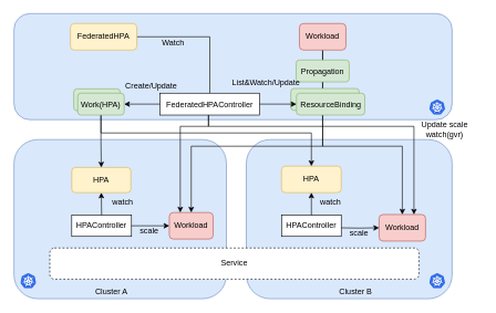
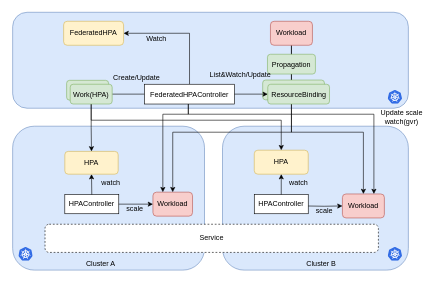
  <mxCell id="0" />
  <mxCell id="1" parent="0" />
  <mxCell id="2" value="" style="rounded=1;whiteSpace=wrap;html=1;fillColor=#dae8fc;strokeColor=#6c8ebf;" parent="1" vertex="1"><mxGeometry x="370" y="210" width="310" height="240" as="geometry" /></mxCell>
  <mxCell id="3" value="" style="rounded=1;whiteSpace=wrap;html=1;fillColor=#dae8fc;strokeColor=#6c8ebf;" parent="1" vertex="1"><mxGeometry x="20" y="210" width="320" height="240" as="geometry" /></mxCell>
  <mxCell id="4" value="Service" style="rounded=1;whiteSpace=wrap;html=1;dashed=1;" parent="1" vertex="1"><mxGeometry x="74" y="373.5" width="556" height="47" as="geometry" /></mxCell>
  <mxCell id="5" value="Cluster A" style="text;html=1;strokeColor=none;fillColor=none;align=center;verticalAlign=middle;whiteSpace=wrap;rounded=0;" parent="1" vertex="1"><mxGeometry x="114" y="430" width="106" height="20" as="geometry" /></mxCell>
  <mxCell id="6" value="" style="shape=image;html=1;verticalAlign=top;verticalLabelPosition=bottom;labelBackgroundColor=#ffffff;imageAspect=0;aspect=fixed;image=https://cdn0.iconfinder.com/data/icons/social-media-2104/24/social_media_social_media_logo_docker-128.png" parent="1" vertex="1"><mxGeometry x="100" y="380" width="34" height="34" as="geometry" /></mxCell>
  <mxCell id="7" value="" style="shape=image;html=1;verticalAlign=top;verticalLabelPosition=bottom;labelBackgroundColor=#ffffff;imageAspect=0;aspect=fixed;image=https://cdn0.iconfinder.com/data/icons/social-media-2104/24/social_media_social_media_logo_docker-128.png" parent="1" vertex="1"><mxGeometry x="160" y="380" width="34" height="34" as="geometry" /></mxCell>
  <mxCell id="8" value="" style="shape=image;html=1;verticalAlign=top;verticalLabelPosition=bottom;labelBackgroundColor=#ffffff;imageAspect=0;aspect=fixed;image=https://cdn0.iconfinder.com/data/icons/social-media-2104/24/social_media_social_media_logo_docker-128.png" parent="1" vertex="1"><mxGeometry x="220" y="380" width="34" height="34" as="geometry" /></mxCell>
  <mxCell id="9" value="Cluster B" style="text;html=1;strokeColor=none;fillColor=none;align=center;verticalAlign=middle;whiteSpace=wrap;rounded=0;" parent="1" vertex="1"><mxGeometry x="460" y="430" width="150" height="20" as="geometry" /></mxCell>
  <mxCell id="10" value="" style="shape=image;html=1;verticalAlign=top;verticalLabelPosition=bottom;labelBackgroundColor=#ffffff;imageAspect=0;aspect=fixed;image=https://cdn0.iconfinder.com/data/icons/social-media-2104/24/social_media_social_media_logo_docker-128.png" parent="1" vertex="1"><mxGeometry x="460" y="380" width="34" height="34" as="geometry" /></mxCell>
  <mxCell id="11" value="" style="shape=image;html=1;verticalAlign=top;verticalLabelPosition=bottom;labelBackgroundColor=#ffffff;imageAspect=0;aspect=fixed;image=https://cdn0.iconfinder.com/data/icons/social-media-2104/24/social_media_social_media_logo_docker-128.png" parent="1" vertex="1"><mxGeometry x="520" y="380" width="34" height="34" as="geometry" /></mxCell>
  <mxCell id="12" value="" style="shape=image;html=1;verticalAlign=top;verticalLabelPosition=bottom;labelBackgroundColor=#ffffff;imageAspect=0;aspect=fixed;image=https://cdn0.iconfinder.com/data/icons/social-media-2104/24/social_media_social_media_logo_docker-128.png" parent="1" vertex="1"><mxGeometry x="580" y="380" width="34" height="34" as="geometry" /></mxCell>
  <mxCell id="13" value="" style="rounded=1;whiteSpace=wrap;html=1;fillColor=#dae8fc;strokeColor=#6c8ebf;" parent="1" vertex="1"><mxGeometry x="20" y="20" width="660" height="160" as="geometry" /></mxCell>
  <mxCell id="14" value="&lt;div&gt;Workload&lt;br&gt;&lt;/div&gt;" style="rounded=1;whiteSpace=wrap;html=1;align=center;fillColor=#f8cecc;strokeColor=#b85450;" parent="1" vertex="1"><mxGeometry x="570" y="323" width="70" height="40" as="geometry" /></mxCell>
  <mxCell id="15" value="Workload" style="rounded=1;whiteSpace=wrap;html=1;align=center;fillColor=#f8cecc;strokeColor=#b85450;" parent="1" vertex="1"><mxGeometry x="254" y="320" width="66" height="40" as="geometry" /></mxCell>
  <mxCell id="16" value="" style="group;align=center;" parent="1" vertex="1" connectable="0"><mxGeometry x="77" y="316" width="120" height="40" as="geometry" /></mxCell>
  <mxCell id="17" value="HPAController" style="rounded=0;whiteSpace=wrap;html=1;align=center;" parent="16" vertex="1"><mxGeometry x="30" y="8" width="90" height="32" as="geometry" /></mxCell>
  <mxCell id="18" value="" style="endArrow=classic;html=1;entryX=0;entryY=0.5;entryDx=0;entryDy=0;exitX=1;exitY=0.5;exitDx=0;exitDy=0;" parent="1" source="17" target="15" edge="1"><mxGeometry width="50" height="50" relative="1" as="geometry"><mxPoint x="140" y="335" as="sourcePoint" /><mxPoint x="-30" y="300" as="targetPoint" /></mxGeometry></mxCell>
  <mxCell id="19" value="" style="aspect=fixed;html=1;points=[];align=center;image;fontSize=12;image=img/lib/mscae/Kubernetes.svg;" parent="1" vertex="1"><mxGeometry x="646.04" y="412" width="23.96" height="23" as="geometry" /></mxCell>
  <mxCell id="20" value="" style="aspect=fixed;html=1;points=[];align=center;image;fontSize=12;image=img/lib/mscae/Kubernetes.svg;" parent="1" vertex="1"><mxGeometry x="646.04" y="150" width="23.96" height="23" as="geometry" /></mxCell>
  <mxCell id="21" value="" style="aspect=fixed;html=1;points=[];align=center;image;fontSize=12;image=img/lib/mscae/Kubernetes.svg;" parent="1" vertex="1"><mxGeometry x="30" y="412" width="23.96" height="23" as="geometry" /></mxCell>
- <mxCell id="22" style="edgeStyle=orthogonalEdgeStyle;rounded=0;orthogonalLoop=1;jettySize=auto;html=1;entryX=1;entryY=0.5;entryDx=0;entryDy=0;" parent="1" source="26" target="52" edge="1"><mxGeometry relative="1" as="geometry" /></mxCell>
+ <mxCell id="22" style="edgeStyle=orthogonalEdgeStyle;rounded=0;orthogonalLoop=1;jettySize=auto;html=1;entryX=1;entryY=0.5;entryDx=0;entryDy=0;endArrow=none;" parent="1" source="26" target="52" edge="1"><mxGeometry relative="1" as="geometry" /></mxCell>
  <mxCell id="23" style="edgeStyle=orthogonalEdgeStyle;rounded=0;orthogonalLoop=1;jettySize=auto;html=1;entryX=0.25;entryY=0;entryDx=0;entryDy=0;" parent="1" source="26" target="15" edge="1"><mxGeometry relative="1" as="geometry"><Array as="points"><mxPoint x="313" y="190" /><mxPoint x="270" y="190" /></Array></mxGeometry></mxCell>
  <mxCell id="24" style="edgeStyle=orthogonalEdgeStyle;rounded=0;orthogonalLoop=1;jettySize=auto;html=1;entryX=0.75;entryY=0;entryDx=0;entryDy=0;" parent="1" source="26" target="14" edge="1"><mxGeometry relative="1" as="geometry"><Array as="points"><mxPoint x="313" y="190" /><mxPoint x="622" y="190" /></Array></mxGeometry></mxCell>
- <mxCell id="25" style="edgeStyle=orthogonalEdgeStyle;rounded=0;orthogonalLoop=1;jettySize=auto;html=1;entryX=1;entryY=0.5;entryDx=0;entryDy=0;endArrow=none;" parent="1" source="26" target="35" edge="1"><mxGeometry relative="1" as="geometry"><Array as="points"><mxPoint x="315" y="55" /></Array></mxGeometry></mxCell>
+ <mxCell id="25" style="edgeStyle=orthogonalEdgeStyle;rounded=0;orthogonalLoop=1;jettySize=auto;html=1;entryX=1;entryY=0.5;entryDx=0;entryDy=0;" parent="1" source="26" target="35" edge="1"><mxGeometry relative="1" as="geometry"><Array as="points"><mxPoint x="315" y="55" /></Array></mxGeometry></mxCell>
  <mxCell id="26" value="FederatedHPAController" style="rounded=0;whiteSpace=wrap;html=1;align=center;" parent="1" vertex="1"><mxGeometry x="240" y="140" width="150" height="33" as="geometry" /></mxCell>
  <mxCell id="27" value="" style="endArrow=classic;html=1;rounded=0;fontSize=12;entryX=0.5;entryY=1;entryDx=0;entryDy=0;exitX=0.5;exitY=0;exitDx=0;exitDy=0;" parent="1" source="17" target="36" edge="1"><mxGeometry width="50" height="50" relative="1" as="geometry"><mxPoint x="50" y="350" as="sourcePoint" /><mxPoint x="158.87" y="281.012" as="targetPoint" /></mxGeometry></mxCell>
  <mxCell id="28" style="edgeStyle=orthogonalEdgeStyle;rounded=0;orthogonalLoop=1;jettySize=auto;html=1;exitX=1;exitY=0.5;exitDx=0;exitDy=0;entryX=0;entryY=0.5;entryDx=0;entryDy=0;fontSize=12;startArrow=none;startFill=0;endArrow=classic;endFill=1;" parent="1" target="14" edge="1"><mxGeometry relative="1" as="geometry"><mxPoint x="508" y="343" as="sourcePoint" /></mxGeometry></mxCell>
  <mxCell id="29" value="watch" style="text;html=1;strokeColor=none;fillColor=none;align=center;verticalAlign=middle;whiteSpace=wrap;rounded=0;shadow=0;dashed=1;sketch=0;fontSize=12;" parent="1" vertex="1"><mxGeometry x="153.5" y="289" width="60" height="30" as="geometry" /></mxCell>
  <mxCell id="30" value="watch" style="text;html=1;strokeColor=none;fillColor=none;align=center;verticalAlign=middle;whiteSpace=wrap;rounded=0;shadow=0;dashed=1;sketch=0;fontSize=12;" parent="1" vertex="1"><mxGeometry x="467" y="289" width="60" height="30" as="geometry" /></mxCell>
  <mxCell id="31" value="scale" style="text;html=1;strokeColor=none;fillColor=none;align=center;verticalAlign=middle;whiteSpace=wrap;rounded=0;shadow=0;dashed=1;sketch=0;fontSize=12;" parent="1" vertex="1"><mxGeometry x="510" y="337" width="60" height="30" as="geometry" /></mxCell>
  <mxCell id="32" value="scale" style="text;html=1;strokeColor=none;fillColor=none;align=center;verticalAlign=middle;whiteSpace=wrap;rounded=0;shadow=0;dashed=1;sketch=0;fontSize=12;" parent="1" vertex="1"><mxGeometry x="194" y="333" width="60" height="30" as="geometry" /></mxCell>
  <mxCell id="33" value="" style="group;align=center;" parent="1" vertex="1" connectable="0"><mxGeometry x="393" y="316" width="120" height="40" as="geometry" /></mxCell>
  <mxCell id="34" value="HPAController" style="rounded=0;whiteSpace=wrap;html=1;align=center;" parent="33" vertex="1"><mxGeometry x="30" y="8" width="90" height="32" as="geometry" /></mxCell>
  <mxCell id="35" value="&lt;div style=&quot;font-size: 12px&quot;&gt;FederatedHPA&lt;/div&gt;" style="rounded=1;whiteSpace=wrap;html=1;align=center;fillColor=#fff2cc;strokeColor=#d6b656;fontSize=12;" parent="1" vertex="1"><mxGeometry x="105" y="35" width="100" height="40" as="geometry" /></mxCell>
  <mxCell id="36" value="&lt;div style=&quot;font-size: 12px&quot;&gt;HPA&lt;/div&gt;" style="rounded=1;whiteSpace=wrap;html=1;align=center;fillColor=#fff2cc;strokeColor=#d6b656;fontSize=12;" parent="1" vertex="1"><mxGeometry x="107" y="252" width="89" height="38" as="geometry" /></mxCell>
  <mxCell id="37" value="&lt;div style=&quot;font-size: 12px&quot;&gt;HPA&lt;/div&gt;" style="rounded=1;whiteSpace=wrap;html=1;align=center;fillColor=#fff2cc;strokeColor=#d6b656;fontSize=12;" parent="1" vertex="1"><mxGeometry x="423" y="250" width="90" height="40" as="geometry" /></mxCell>
  <mxCell id="38" style="edgeStyle=orthogonalEdgeStyle;rounded=0;orthogonalLoop=1;jettySize=auto;html=1;exitX=0.5;exitY=0;exitDx=0;exitDy=0;entryX=0.5;entryY=1;entryDx=0;entryDy=0;fontSize=12;" parent="1" source="34" target="37" edge="1"><mxGeometry relative="1" as="geometry" /></mxCell>
  <mxCell id="39" style="edgeStyle=orthogonalEdgeStyle;rounded=0;orthogonalLoop=1;jettySize=auto;html=1;exitX=0.5;exitY=1;exitDx=0;exitDy=0;" parent="1" source="41" target="14" edge="1"><mxGeometry relative="1" as="geometry"><Array as="points"><mxPoint x="485" y="220" /><mxPoint x="605" y="220" /></Array></mxGeometry></mxCell>
  <mxCell id="40" style="edgeStyle=orthogonalEdgeStyle;rounded=0;orthogonalLoop=1;jettySize=auto;html=1;exitX=0.5;exitY=1;exitDx=0;exitDy=0;entryX=0.5;entryY=0;entryDx=0;entryDy=0;" parent="1" source="41" target="15" edge="1"><mxGeometry relative="1" as="geometry"><Array as="points"><mxPoint x="485" y="220" /><mxPoint x="287" y="220" /></Array></mxGeometry></mxCell>
  <mxCell id="41" value="&lt;div&gt;Workload&lt;br&gt;&lt;/div&gt;" style="rounded=1;whiteSpace=wrap;html=1;align=center;fillColor=#f8cecc;strokeColor=#b85450;" parent="1" vertex="1"><mxGeometry x="450" y="35" width="70" height="40" as="geometry" /></mxCell>
  <mxCell id="42" value="Propagation" style="rounded=1;whiteSpace=wrap;html=1;align=center;fillColor=#d5e8d4;strokeColor=#82b366;" parent="1" vertex="1"><mxGeometry x="445" y="90" width="80" height="33" as="geometry" /></mxCell>
  <mxCell id="43" value="" style="rounded=1;whiteSpace=wrap;html=1;align=center;fillColor=#d5e8d4;strokeColor=#82b366;" parent="1" vertex="1"><mxGeometry x="437" y="133" width="103" height="33" as="geometry" /></mxCell>
  <mxCell id="44" value="ResourceBinding" style="rounded=1;whiteSpace=wrap;html=1;align=center;fillColor=#d5e8d4;strokeColor=#82b366;" parent="1" vertex="1"><mxGeometry x="445.5" y="140" width="103" height="33" as="geometry" /></mxCell>
  <mxCell id="45" value="Create/Update" style="text;html=1;strokeColor=none;fillColor=none;align=center;verticalAlign=middle;whiteSpace=wrap;rounded=0;shadow=0;dashed=1;sketch=0;fontSize=12;" parent="1" vertex="1"><mxGeometry x="197" y="113.5" width="60" height="30" as="geometry" /></mxCell>
  <mxCell id="46" value="Watch" style="text;html=1;strokeColor=none;fillColor=none;align=center;verticalAlign=middle;whiteSpace=wrap;rounded=0;shadow=0;dashed=1;sketch=0;fontSize=12;" parent="1" vertex="1"><mxGeometry x="230" y="50" width="60" height="30" as="geometry" /></mxCell>
  <mxCell id="47" style="edgeStyle=orthogonalEdgeStyle;rounded=0;orthogonalLoop=1;jettySize=auto;html=1;" parent="1" source="26" target="44" edge="1"><mxGeometry relative="1" as="geometry" /></mxCell>
  <mxCell id="48" value="List&amp;amp;Watch/Update" style="text;html=1;strokeColor=none;fillColor=none;align=center;verticalAlign=middle;whiteSpace=wrap;rounded=0;shadow=0;dashed=1;sketch=0;fontSize=12;" parent="1" vertex="1"><mxGeometry x="370" y="110" width="60" height="30" as="geometry" /></mxCell>
  <mxCell id="49" style="edgeStyle=orthogonalEdgeStyle;rounded=0;orthogonalLoop=1;jettySize=auto;html=1;" parent="1" source="52" target="36" edge="1"><mxGeometry relative="1" as="geometry" /></mxCell>
  <mxCell id="50" value="" style="rounded=1;whiteSpace=wrap;html=1;align=center;fillColor=#d5e8d4;strokeColor=#82b366;" parent="1" vertex="1"><mxGeometry x="110" y="133.5" width="70" height="33" as="geometry" /></mxCell>
  <mxCell id="51" style="edgeStyle=orthogonalEdgeStyle;rounded=0;orthogonalLoop=1;jettySize=auto;html=1;" parent="1" source="52" target="37" edge="1"><mxGeometry relative="1" as="geometry"><Array as="points"><mxPoint x="151" y="200" /><mxPoint x="468" y="200" /></Array></mxGeometry></mxCell>
  <mxCell id="52" value="Work(HPA)" style="rounded=1;whiteSpace=wrap;html=1;align=center;fillColor=#d5e8d4;strokeColor=#82b366;" parent="1" vertex="1"><mxGeometry x="116" y="140" width="70" height="33" as="geometry" /></mxCell>
  <mxCell id="53" value="Update scale watch(gvr)" style="text;html=1;strokeColor=none;fillColor=none;align=center;verticalAlign=middle;whiteSpace=wrap;rounded=0;shadow=0;dashed=1;sketch=0;fontSize=12;" parent="1" vertex="1"><mxGeometry x="614" y="180" width="110" height="30" as="geometry" /></mxCell>
